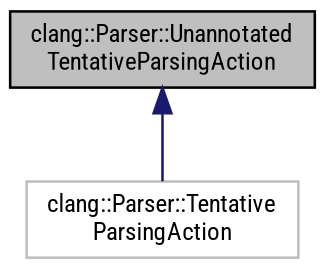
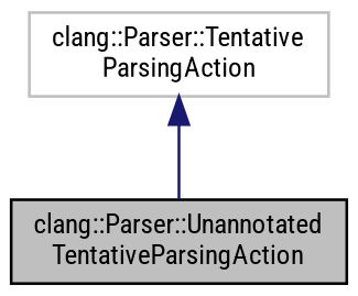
  digraph {
    fontname="Roboto Condensed"
    node [fontname="Roboto Condensed" fontsize=10 shape=record]
    n1 [color=black fillcolor=grey75 fontcolor=black height=0.2 label="clang::Parser::Unannotated\lTentativeParsingAction" style=filled width=0.4]
    n2 [color=grey75 height=0.2 label="clang::Parser::Tentative\lParsingAction" width=0.4]
-   n1 -> n2 [color=midnightblue dir=back fontname="Roboto Condensed" fontsize=10 labelfontname=Helvetica labelfontsize=10 style=solid]
+   n2 -> n1 [color=midnightblue dir=back fontname="Roboto Condensed" fontsize=10 labelfontname=Helvetica labelfontsize=10 style=solid]
  }
